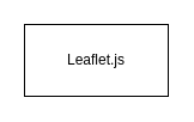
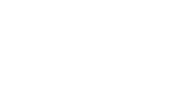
  <mxCell id="0" />
  <mxCell id="1" parent="0" />
- <mxCell id="2" value="Leaflet.js" style="rounded=0;whiteSpace=wrap;html=1;" vertex="1" parent="1"><mxGeometry x="20" y="20" width="120" height="60" as="geometry" /></mxCell>
